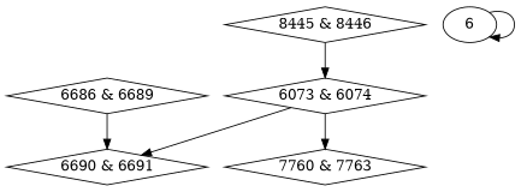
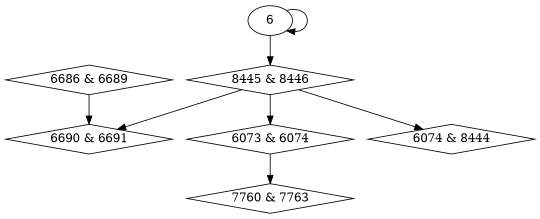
  digraph {
    node [shape=diamond]
    n1 [label="6073 & 6074"]
    n2 [label="6690 & 6691"]
    n3 [label="7760 & 7763"]
+   n4 [label="6074 & 8444"]
    n5 [label="6686 & 6689"]
    n6 [label="8445 & 8446"]
    n7 [label=6 shape=""]
-   n1 -> n2
+   n6 -> n2
    n1 -> n3
    n5 -> n2
    n6 -> n1
+   n6 -> n4
+   n7 -> n6
    n7 -> n7
  }
